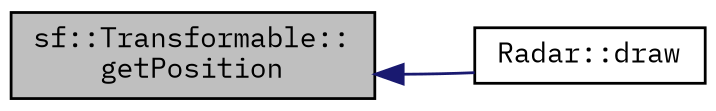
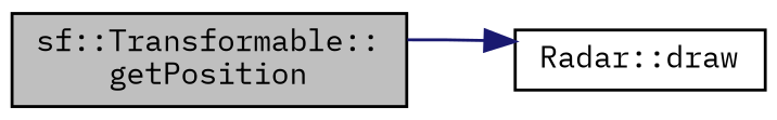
  digraph {
    rankdir=LR
    fontname="IBM Plex Mono"
    node [color=black fontname="IBM Plex Mono" fontsize=10 shape=record style=filled]
    n1 [fillcolor=grey75 fontcolor=black height=0.2 label="sf::Transformable::\lgetPosition" width=0.4]
    n2 [fillcolor=white height=0.2 label="Radar::draw" width=0.4]
-   n1 -> n2 [color=midnightblue dir=back fontname="IBM Plex Mono" fontsize=10 labelfontname=Helvetica labelfontsize=10 style=solid]
+   n2 -> n1 [color=midnightblue dir=back fontname="IBM Plex Mono" fontsize=10 labelfontname=Helvetica labelfontsize=10 style=solid]
  }
